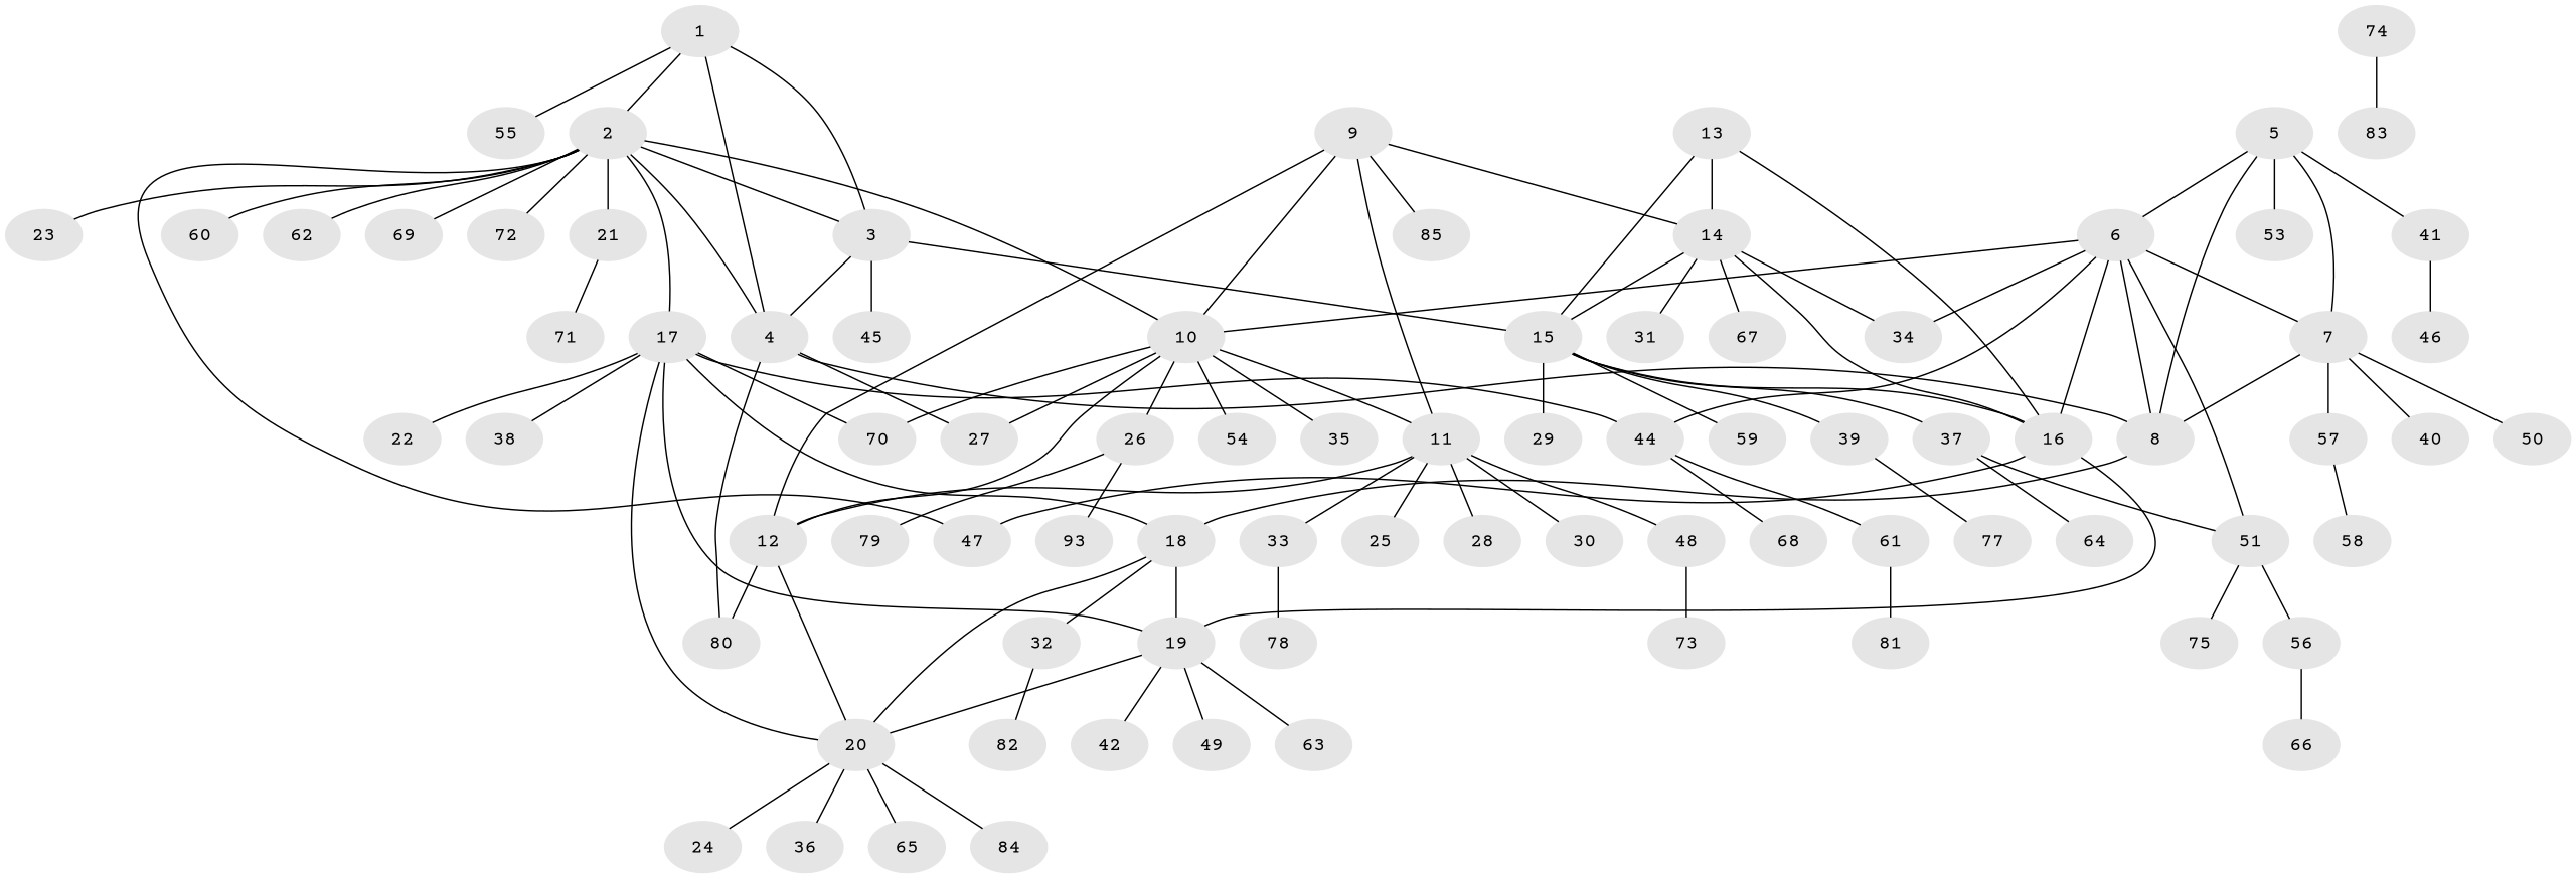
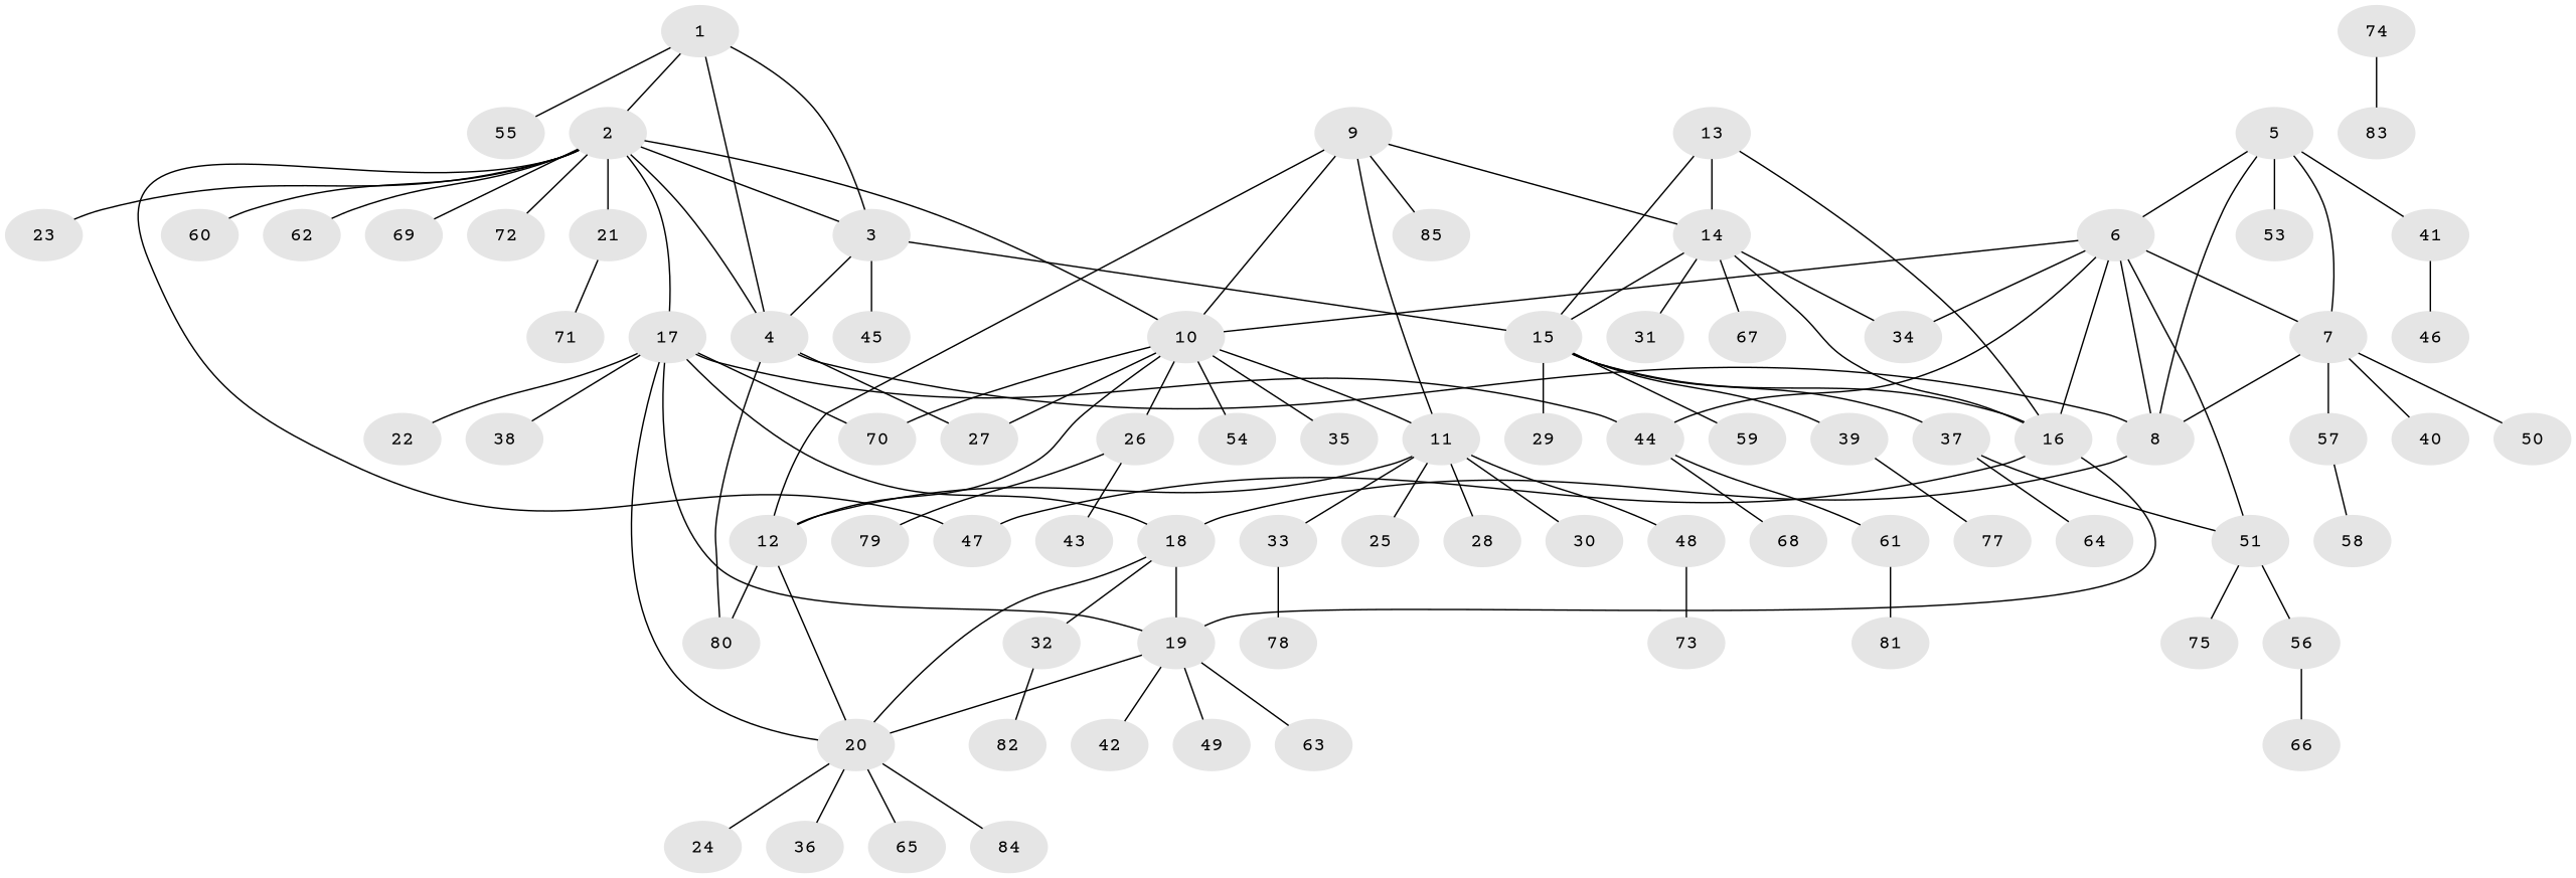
  graph {
    fontname="Courier Prime"
    node [color=gray90 fontname="Courier Prime" style=filled]
    edge [fontname="Courier Prime"]
    1
    2
    3
    4
    55
    10
    17
    21
    23
    47
    60
    62
    69
    72
    15
    45
    8
    27
    80
    11
    12
    26
    35
    54
    70
    44
    18
    20
    19
    22
    38
    71
    16
    29
    37
    39
    59
    5
    6
    7
    41
    53
    34
    51
    40
    50
    57
    46
    61
    68
    56
    75
    58
    32
    9
    14
    85
    25
    28
    30
    33
    48
    31
    67
-   43 [label=93]
+   43
    79
    78
    73
    24
    36
    65
    84
    13
    64
    77
    42
    49
    63
    82
    81
    66
    74
    83
    1 -- 2
    1 -- 3
    1 -- 4
    1 -- 55
    2 -- 3
    2 -- 4
    2 -- 10
    2 -- 17
    2 -- 21
    2 -- 23
    2 -- 47
    2 -- 60
    2 -- 62
    2 -- 69
    2 -- 72
    3 -- 4
    3 -- 15
    3 -- 45
    4 -- 8
    4 -- 27
    4 -- 80
    10 -- 27
    10 -- 11
    10 -- 12
    10 -- 26
    10 -- 35
    10 -- 54
    10 -- 70
    17 -- 70
    17 -- 44
    17 -- 18
    17 -- 20
    17 -- 19
    17 -- 22
    17 -- 38
    21 -- 71
    15 -- 16
    15 -- 29
    15 -- 37
    15 -- 39
    15 -- 59
    8 -- 18
    11 -- 12
    11 -- 25
    11 -- 28
    11 -- 30
    11 -- 33
    11 -- 48
    12 -- 80
    12 -- 20
    26 -- 43
    26 -- 79
    44 -- 61
    44 -- 68
    18 -- 20
    18 -- 19
    18 -- 32
    20 -- 24
    20 -- 36
    20 -- 65
    20 -- 84
    19 -- 20
    19 -- 42
    19 -- 49
    19 -- 63
    16 -- 47
    16 -- 19
    37 -- 51
    37 -- 64
    39 -- 77
    5 -- 8
    5 -- 6
    5 -- 7
    5 -- 41
    5 -- 53
    6 -- 10
    6 -- 8
    6 -- 44
    6 -- 16
    6 -- 7
    6 -- 34
    6 -- 51
    7 -- 8
    7 -- 40
    7 -- 50
    7 -- 57
    41 -- 46
    51 -- 56
    51 -- 75
    57 -- 58
    61 -- 81
    56 -- 66
    32 -- 82
    9 -- 10
    9 -- 11
    9 -- 12
    9 -- 14
    9 -- 85
    14 -- 15
    14 -- 16
    14 -- 34
    14 -- 31
    14 -- 67
    33 -- 78
    48 -- 73
    13 -- 15
    13 -- 16
    13 -- 14
    74 -- 83
  }
